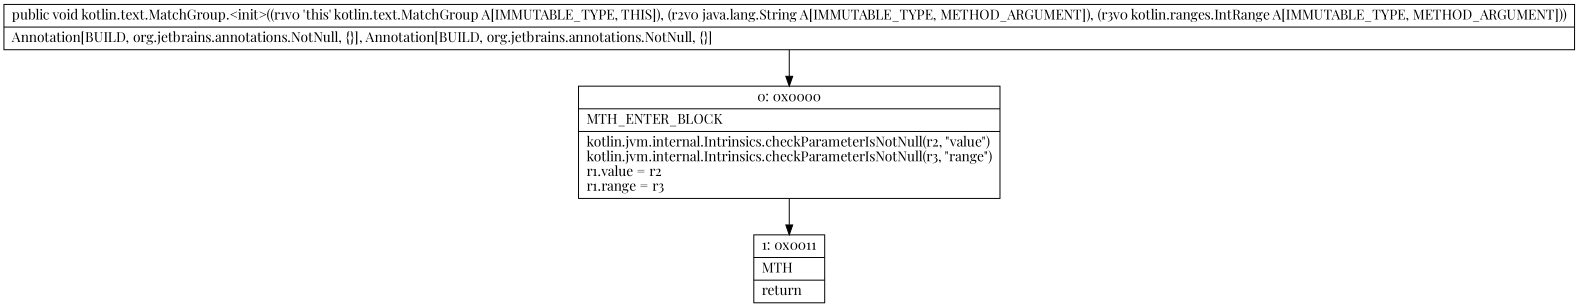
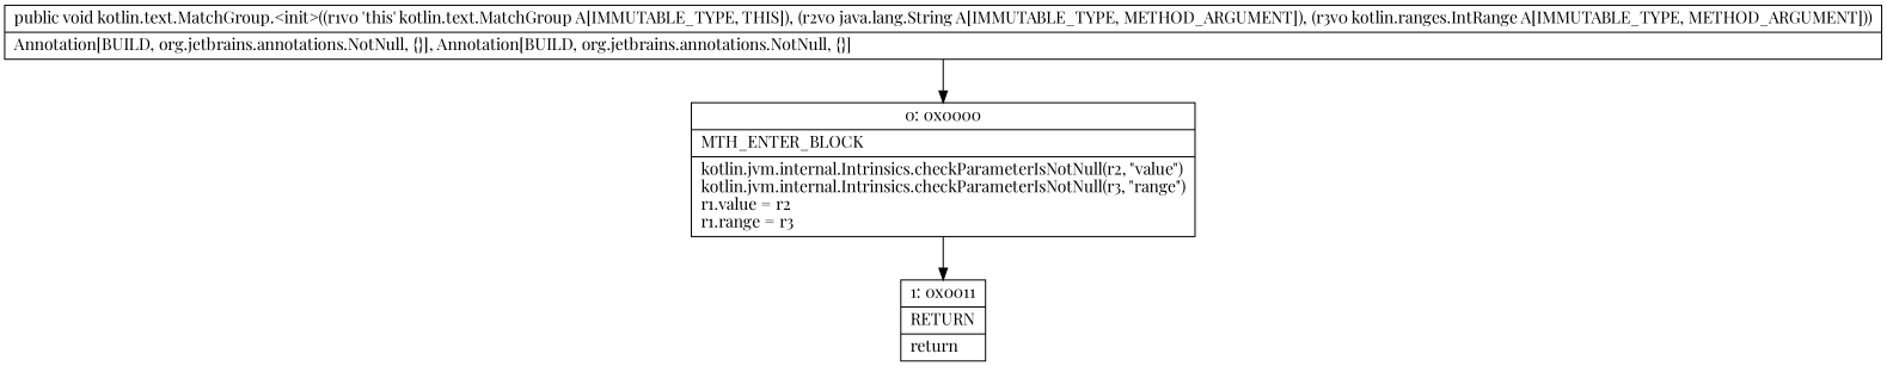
  digraph {
    fontname="Playfair Display"
    node [shape=record fontname="Playfair Display"]
    edge [fontname="Playfair Display"]
    n1 [label="{0\:\ 0x0000|MTH_ENTER_BLOCK\l|kotlin.jvm.internal.Intrinsics.checkParameterIsNotNull(r2, \"value\")\lkotlin.jvm.internal.Intrinsics.checkParameterIsNotNull(r3, \"range\")\lr1.value = r2\lr1.range = r3\l}"]
-   n2 [label="{1\:\ 0x0011|MTH\l|return\l}"]
+   n2 [label="{1\:\ 0x0011|RETURN\l|return\l}"]
    n3 [label="{public void kotlin.text.MatchGroup.\<init\>((r1v0 'this' kotlin.text.MatchGroup A[IMMUTABLE_TYPE, THIS]), (r2v0 java.lang.String A[IMMUTABLE_TYPE, METHOD_ARGUMENT]), (r3v0 kotlin.ranges.IntRange A[IMMUTABLE_TYPE, METHOD_ARGUMENT]))  | Annotation[BUILD, org.jetbrains.annotations.NotNull, \{\}], Annotation[BUILD, org.jetbrains.annotations.NotNull, \{\}]\l}"]
    n1 -> n2
    n3 -> n1
  }
